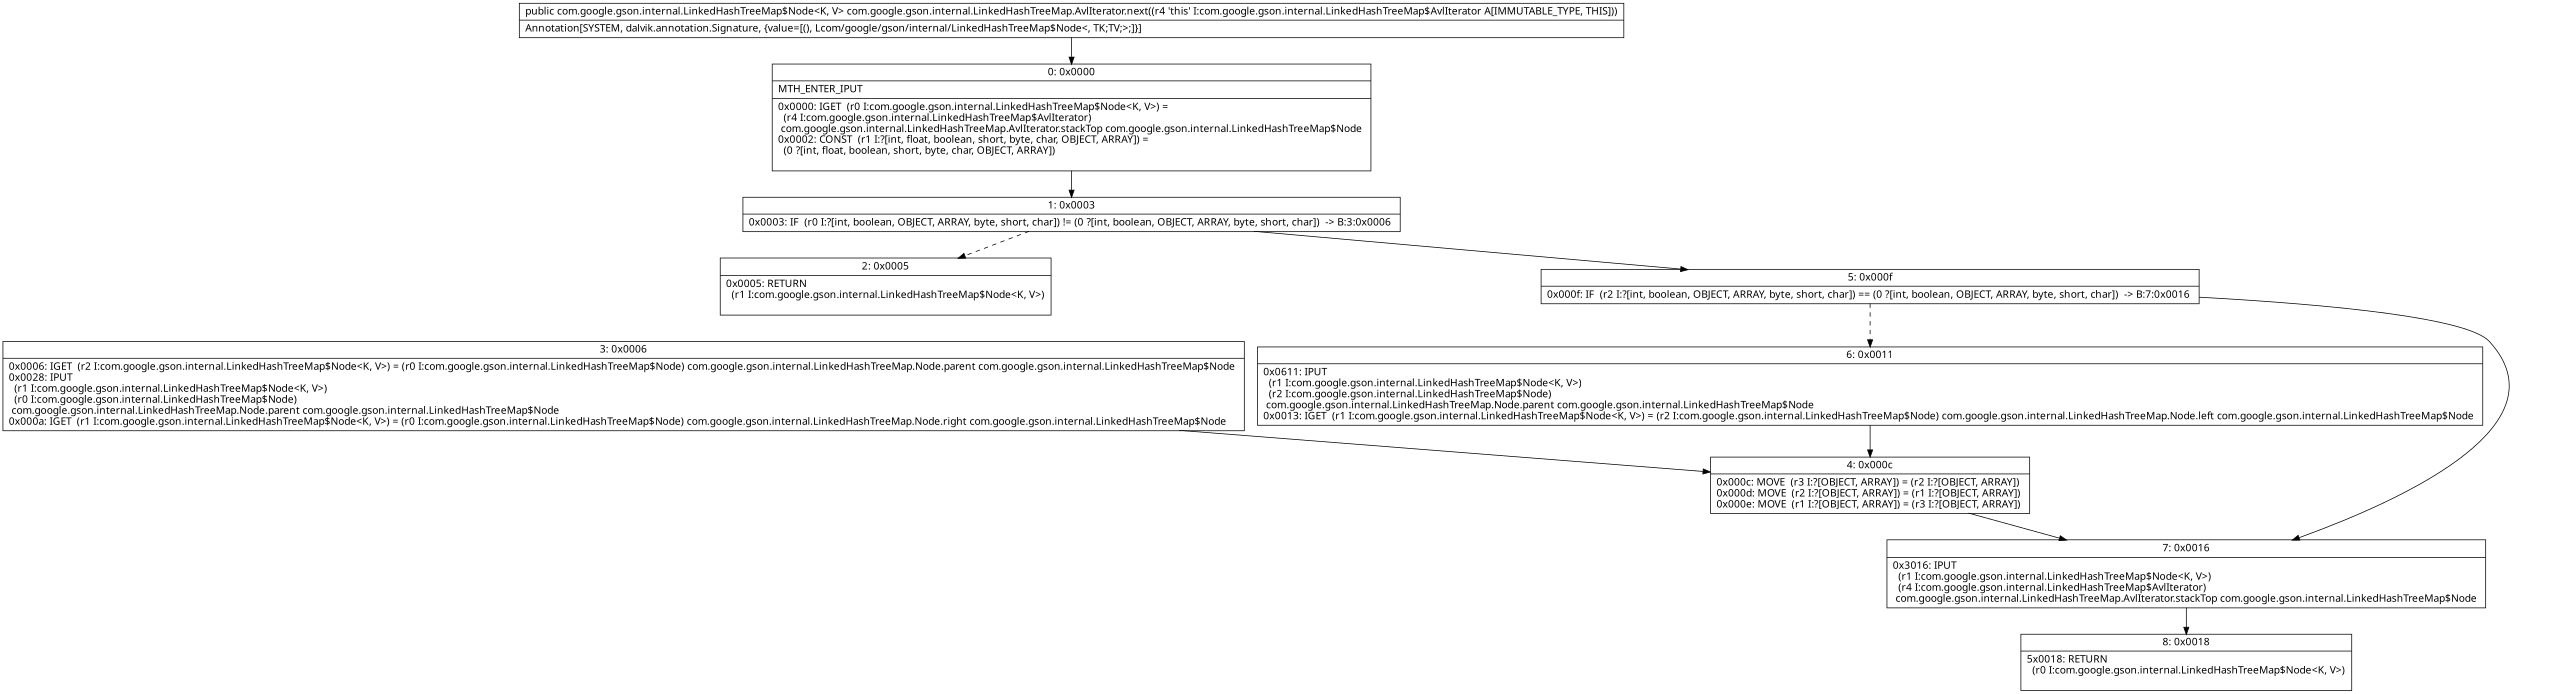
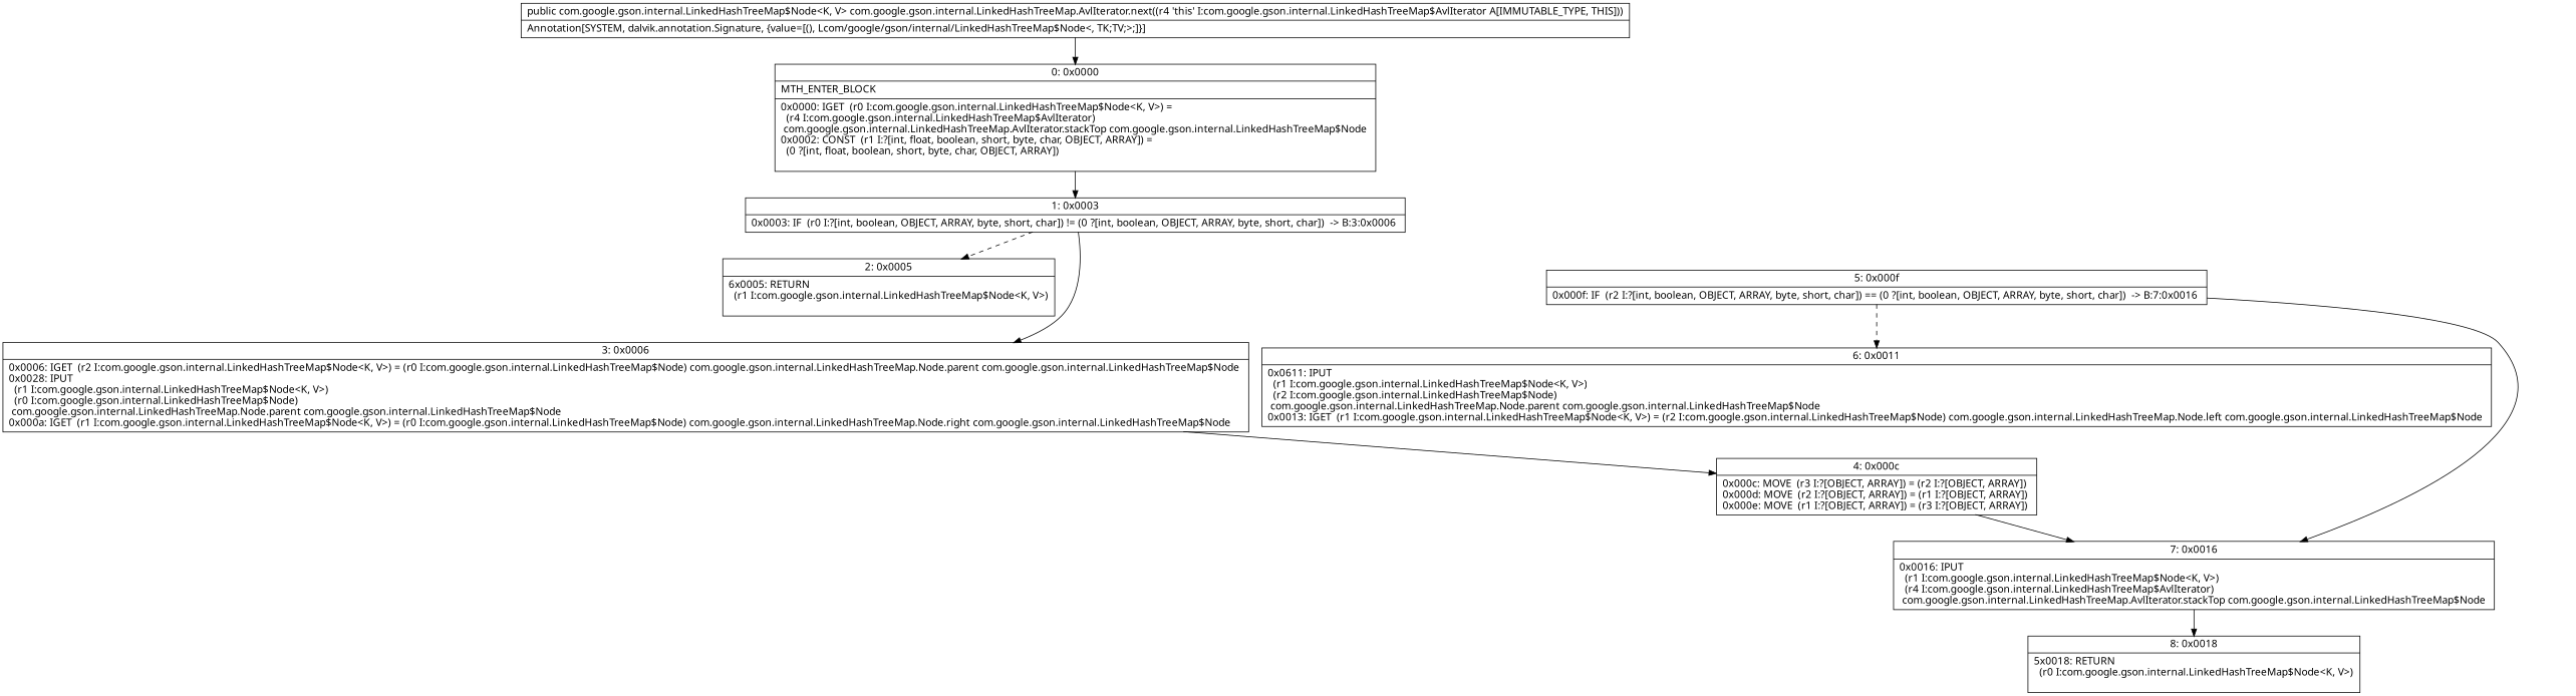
  digraph {
    fontname="Noto Sans"
    node [fontname="Noto Sans" shape=record]
    edge [fontname="Noto Sans"]
-   n1 [label="{0\:\ 0x0000|MTH_ENTER_IPUT\l|0x0000: IGET  (r0 I:com.google.gson.internal.LinkedHashTreeMap$Node\<K, V\>) = \l  (r4 I:com.google.gson.internal.LinkedHashTreeMap$AvlIterator)\l com.google.gson.internal.LinkedHashTreeMap.AvlIterator.stackTop com.google.gson.internal.LinkedHashTreeMap$Node \l0x0002: CONST  (r1 I:?[int, float, boolean, short, byte, char, OBJECT, ARRAY]) = \l  (0 ?[int, float, boolean, short, byte, char, OBJECT, ARRAY])\l \l}"]
+   n1 [label="{0\:\ 0x0000|MTH_ENTER_BLOCK\l|0x0000: IGET  (r0 I:com.google.gson.internal.LinkedHashTreeMap$Node\<K, V\>) = \l  (r4 I:com.google.gson.internal.LinkedHashTreeMap$AvlIterator)\l com.google.gson.internal.LinkedHashTreeMap.AvlIterator.stackTop com.google.gson.internal.LinkedHashTreeMap$Node \l0x0002: CONST  (r1 I:?[int, float, boolean, short, byte, char, OBJECT, ARRAY]) = \l  (0 ?[int, float, boolean, short, byte, char, OBJECT, ARRAY])\l \l}"]
    n2 [label="{1\:\ 0x0003|0x0003: IF  (r0 I:?[int, boolean, OBJECT, ARRAY, byte, short, char]) != (0 ?[int, boolean, OBJECT, ARRAY, byte, short, char])  \-\> B:3:0x0006 \l}"]
-   n3 [label="{2\:\ 0x0005|0x0005: RETURN  \l  (r1 I:com.google.gson.internal.LinkedHashTreeMap$Node\<K, V\>)\l \l}"]
+   n3 [label="{2\:\ 0x0005|6x0005: RETURN  \l  (r1 I:com.google.gson.internal.LinkedHashTreeMap$Node\<K, V\>)\l \l}"]
    n4 [label="{3\:\ 0x0006|0x0006: IGET  (r2 I:com.google.gson.internal.LinkedHashTreeMap$Node\<K, V\>) = (r0 I:com.google.gson.internal.LinkedHashTreeMap$Node) com.google.gson.internal.LinkedHashTreeMap.Node.parent com.google.gson.internal.LinkedHashTreeMap$Node \l0x0028: IPUT  \l  (r1 I:com.google.gson.internal.LinkedHashTreeMap$Node\<K, V\>)\l  (r0 I:com.google.gson.internal.LinkedHashTreeMap$Node)\l com.google.gson.internal.LinkedHashTreeMap.Node.parent com.google.gson.internal.LinkedHashTreeMap$Node \l0x000a: IGET  (r1 I:com.google.gson.internal.LinkedHashTreeMap$Node\<K, V\>) = (r0 I:com.google.gson.internal.LinkedHashTreeMap$Node) com.google.gson.internal.LinkedHashTreeMap.Node.right com.google.gson.internal.LinkedHashTreeMap$Node \l}"]
    n5 [label="{4\:\ 0x000c|0x000c: MOVE  (r3 I:?[OBJECT, ARRAY]) = (r2 I:?[OBJECT, ARRAY]) \l0x000d: MOVE  (r2 I:?[OBJECT, ARRAY]) = (r1 I:?[OBJECT, ARRAY]) \l0x000e: MOVE  (r1 I:?[OBJECT, ARRAY]) = (r3 I:?[OBJECT, ARRAY]) \l}"]
-   n6 [label="{7\:\ 0x0016|0x3016: IPUT  \l  (r1 I:com.google.gson.internal.LinkedHashTreeMap$Node\<K, V\>)\l  (r4 I:com.google.gson.internal.LinkedHashTreeMap$AvlIterator)\l com.google.gson.internal.LinkedHashTreeMap.AvlIterator.stackTop com.google.gson.internal.LinkedHashTreeMap$Node \l}"]
+   n6 [label="{7\:\ 0x0016|0x0016: IPUT  \l  (r1 I:com.google.gson.internal.LinkedHashTreeMap$Node\<K, V\>)\l  (r4 I:com.google.gson.internal.LinkedHashTreeMap$AvlIterator)\l com.google.gson.internal.LinkedHashTreeMap.AvlIterator.stackTop com.google.gson.internal.LinkedHashTreeMap$Node \l}"]
    n7 [label="{5\:\ 0x000f|0x000f: IF  (r2 I:?[int, boolean, OBJECT, ARRAY, byte, short, char]) == (0 ?[int, boolean, OBJECT, ARRAY, byte, short, char])  \-\> B:7:0x0016 \l}"]
    n8 [label="{6\:\ 0x0011|0x0611: IPUT  \l  (r1 I:com.google.gson.internal.LinkedHashTreeMap$Node\<K, V\>)\l  (r2 I:com.google.gson.internal.LinkedHashTreeMap$Node)\l com.google.gson.internal.LinkedHashTreeMap.Node.parent com.google.gson.internal.LinkedHashTreeMap$Node \l0x0013: IGET  (r1 I:com.google.gson.internal.LinkedHashTreeMap$Node\<K, V\>) = (r2 I:com.google.gson.internal.LinkedHashTreeMap$Node) com.google.gson.internal.LinkedHashTreeMap.Node.left com.google.gson.internal.LinkedHashTreeMap$Node \l}"]
    n9 [label="{8\:\ 0x0018|5x0018: RETURN  \l  (r0 I:com.google.gson.internal.LinkedHashTreeMap$Node\<K, V\>)\l \l}"]
    n10 [label="{public com.google.gson.internal.LinkedHashTreeMap$Node\<K, V\> com.google.gson.internal.LinkedHashTreeMap.AvlIterator.next((r4 'this' I:com.google.gson.internal.LinkedHashTreeMap$AvlIterator A[IMMUTABLE_TYPE, THIS]))  | Annotation[SYSTEM, dalvik.annotation.Signature, \{value=[(), Lcom\/google\/gson\/internal\/LinkedHashTreeMap$Node\<, TK;TV;\>;]\}]\l}"]
    n1 -> n2
    n2 -> n3 [style=dashed]
-   n2 -> n7
+   n2 -> n4
    n4 -> n5
    n5 -> n6
    n6 -> n9
    n7 -> n6
    n7 -> n8 [style=dashed]
-   n8 -> n5
    n10 -> n1
  }
